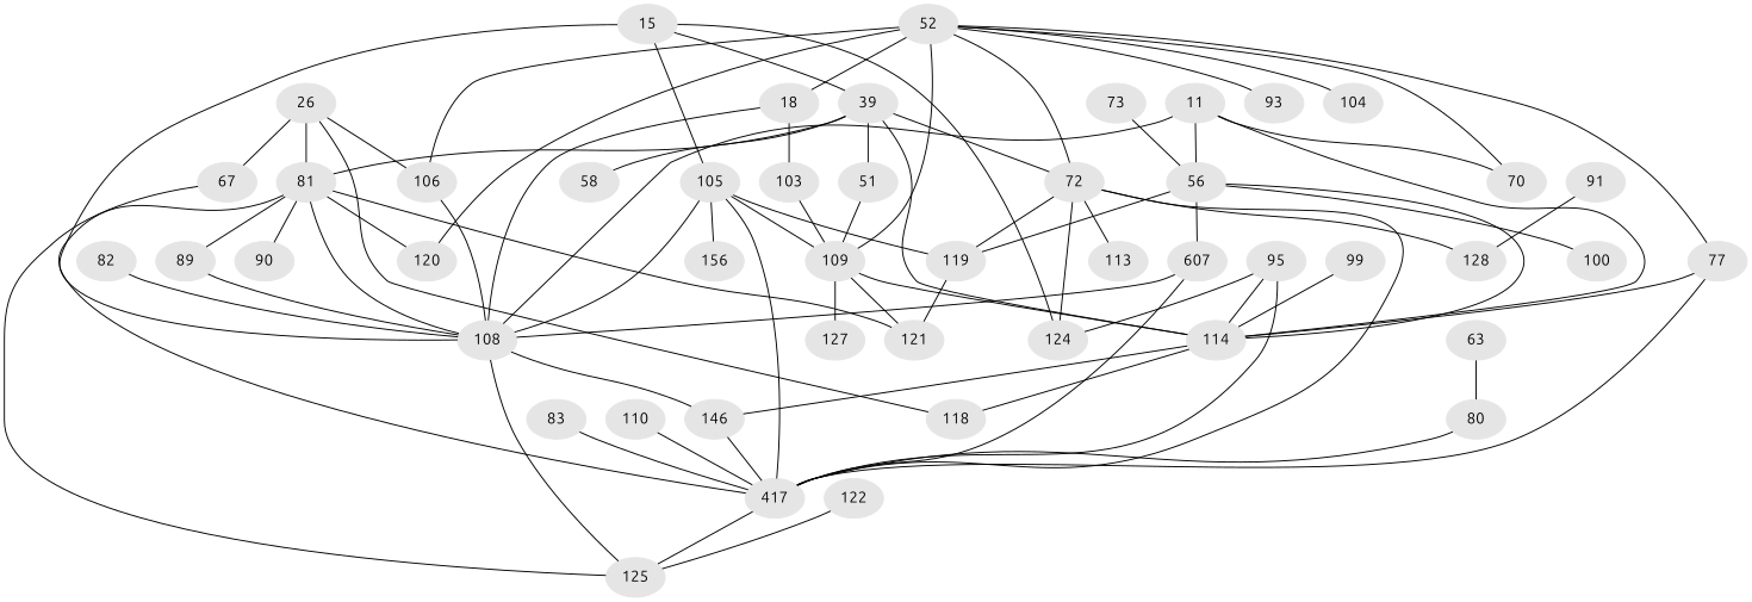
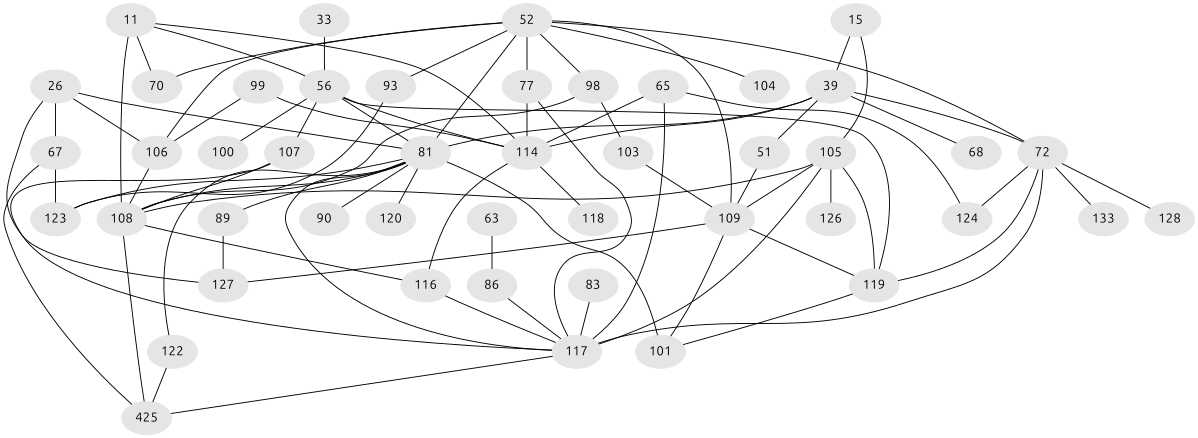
  graph {
    fontname=Ubuntu
    node [color=gray90 fontname=Ubuntu style=filled]
    edge [fontname=Ubuntu]
    56 [super="+38+29"]
    114 [super="+61+40+21+27+57+94+66"]
    81 [super="+7+50+22+64"]
    100
-   107 [super="+74" label=607]
+   107 [super="+74"]
    119 [super="+115"]
    11
    70 [super="+35"]
    108 [super="+73+60+101"]
-   125 [super="+102"]
-   116 [super="+112" label=146]
+   125 [super="+102" label=425]
+   116 [super="+112"]
    118
    15 [super="+4"]
    39 [super="+3+34"]
    105 [super="+71+87"]
    124 [super="+88"]
    51
-   68 [label=58]
+   68
    72 [super="+12+14+30"]
    109 [super="+19+18+80"]
-   117 [super="+111+84" label=417]
-   126 [label=156]
+   117 [super="+111+84"]
+   126
    26 [super="+17"]
    67 [super="+58"]
    106 [super="+69"]
+   123
    89
    90
    120
-   121 [super="+13+24"]
+   121 [super="+13+24" label=101]
    122
-   33 [label=73]
-   113
+   33
+   113 [label=133]
    128 [super="+46"]
    127
    52 [super="+10+25"]
    77 [super="+36+75"]
    93
-   98 [super="+59" label=18]
+   98 [super="+59"]
    104
    103
-   86 [super="+53" label=80]
+   86 [super="+53"]
    63
-   65 [super="+48" label=95]
-   82
+   65 [super="+48"]
    83
-   91
    99
-   110 [super="+96"]
    56 -- 114
+   56 -- 81 [weight=2]
    56 -- 100
    56 -- 107
    56 -- 119
    114 -- 116
    114 -- 118
    81 -- 108 [weight=3]
    81 -- 117 [weight=2]
+   81 -- 123
    81 -- 89
    81 -- 90
    81 -- 120
    81 -- 121 [weight=2]
+   81 -- 122
    107 -- 108 [weight=2]
    107 -- 117
    119 -- 121
    11 -- 56
    11 -- 114
    11 -- 70
    11 -- 108 [weight=3]
    108 -- 125
    108 -- 116
    116 -- 117
-   15 -- 108
    15 -- 39 [weight=2]
    15 -- 105 [weight=2]
-   15 -- 124
    39 -- 114
    39 -- 81
    39 -- 51
    39 -- 68
    39 -- 72
    105 -- 119
    105 -- 108
    105 -- 109 [weight=2]
    105 -- 117 [weight=3]
    105 -- 126
    51 -- 109
    72 -- 119
    72 -- 124 [weight=2]
    72 -- 117
    72 -- 113
    72 -- 128
-   109 -- 114 [weight=2]
+   109 -- 119 [weight=2]
    109 -- 121
    109 -- 127
    117 -- 125
    26 -- 81
-   26 -- 118
+   26 -- 127
    26 -- 67 [weight=2]
    26 -- 106
    67 -- 125
+   67 -- 123
    106 -- 108
-   89 -- 108
+   89 -- 127
    122 -- 125
    33 -- 56
-   52 -- 120 [weight=3]
+   52 -- 81 [weight=3]
    52 -- 70
    52 -- 72
    52 -- 109 [weight=2]
    52 -- 106
    52 -- 77
    52 -- 93
    52 -- 98 [weight=2]
    52 -- 104
    77 -- 114
    77 -- 117
+   93 -- 123
    98 -- 108
    98 -- 103
    103 -- 109
    86 -- 117
    63 -- 86
    65 -- 114 [weight=2]
    65 -- 124
    65 -- 117 [weight=2]
-   82 -- 108
    83 -- 117
-   91 -- 128
    99 -- 114
-   110 -- 117 [weight=2]
+   99 -- 106
  }
